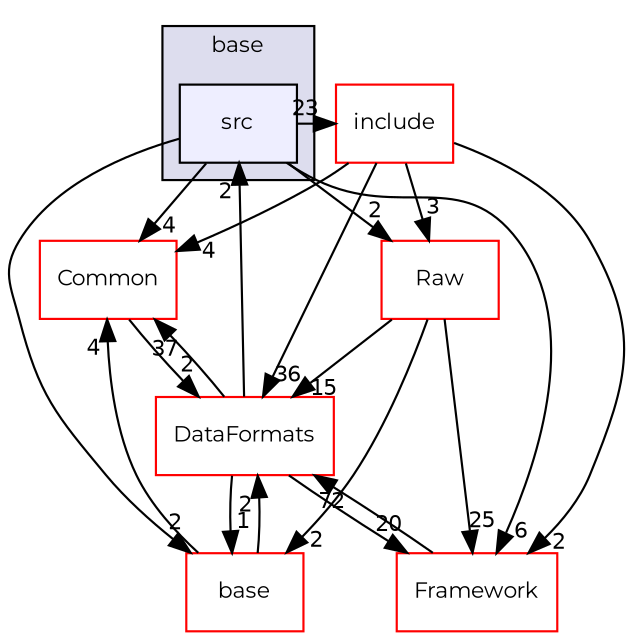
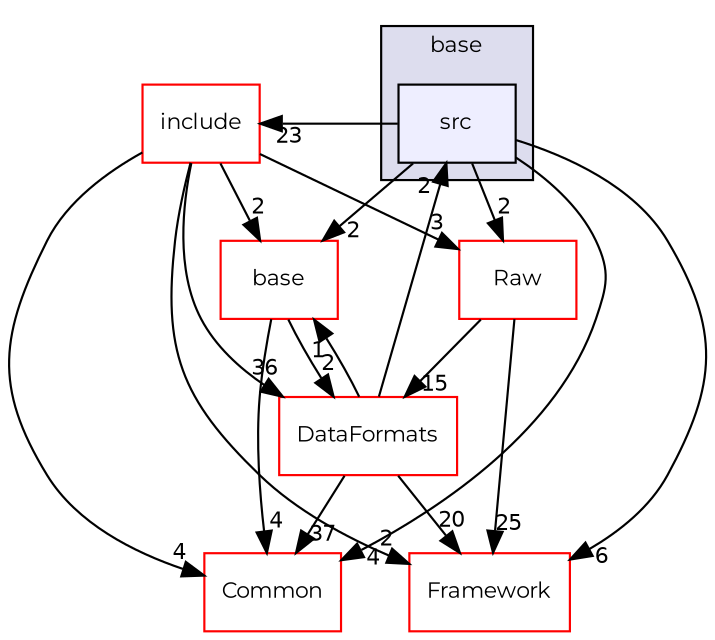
  digraph {
    compound=true
    fontname=Montserrat
    node [fontname=Montserrat fontsize=10 shape=box color=red]
    edge [fontname=Montserrat headlabel=2 labeldistance=1.5 labelfontname=Helvetica labelfontsize=10]
    n1 [fillcolor="#eeeeff" label=src pencolor=black style=filled color=""]
    n2 [label=include]
    n3 [label=Common]
    n4 [label=base]
    n5 [label=Framework]
    n6 [label=Raw]
    n7 [label=DataFormats]
    subgraph cluster_1 {
      bgcolor="#ddddee"
      fontsize=10
      label=base
      pencolor=black
      n1
    }
    n1 -> n2 [headlabel=23]
    n1 -> n3 [headlabel=4]
    n1 -> n4
    n1 -> n5 [headlabel=6]
    n1 -> n6
    n2 -> n3 [headlabel=4]
-   n6 -> n4
+   n2 -> n4
    n2 -> n5
    n2 -> n6 [headlabel=3]
    n2 -> n7 [headlabel=36]
-   n3 -> n7
    n4 -> n3 [headlabel=4]
    n4 -> n7
-   n5 -> n7 [headlabel=72]
    n6 -> n5 [headlabel=25]
    n6 -> n7 [headlabel=15]
    n7 -> n1
    n7 -> n3 [headlabel=37]
    n7 -> n4 [headlabel=1]
    n7 -> n5 [headlabel=20]
  }
